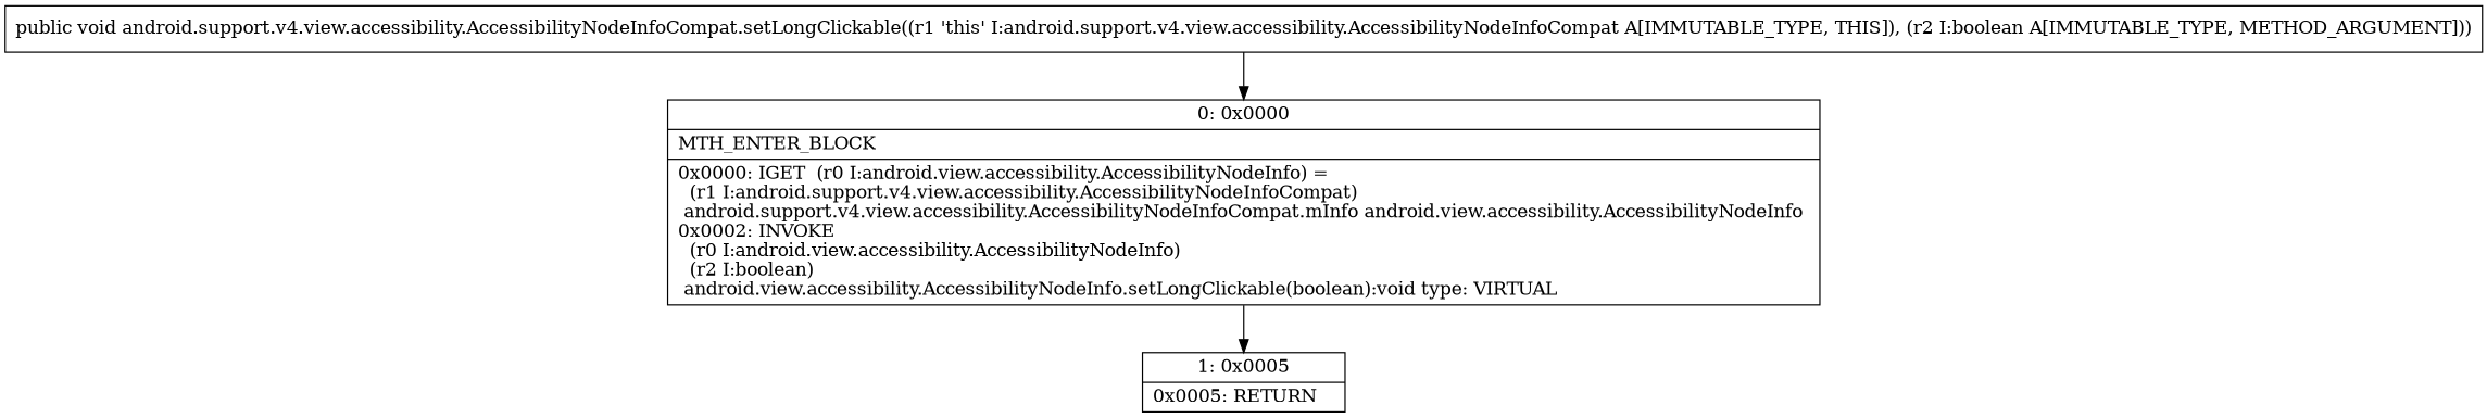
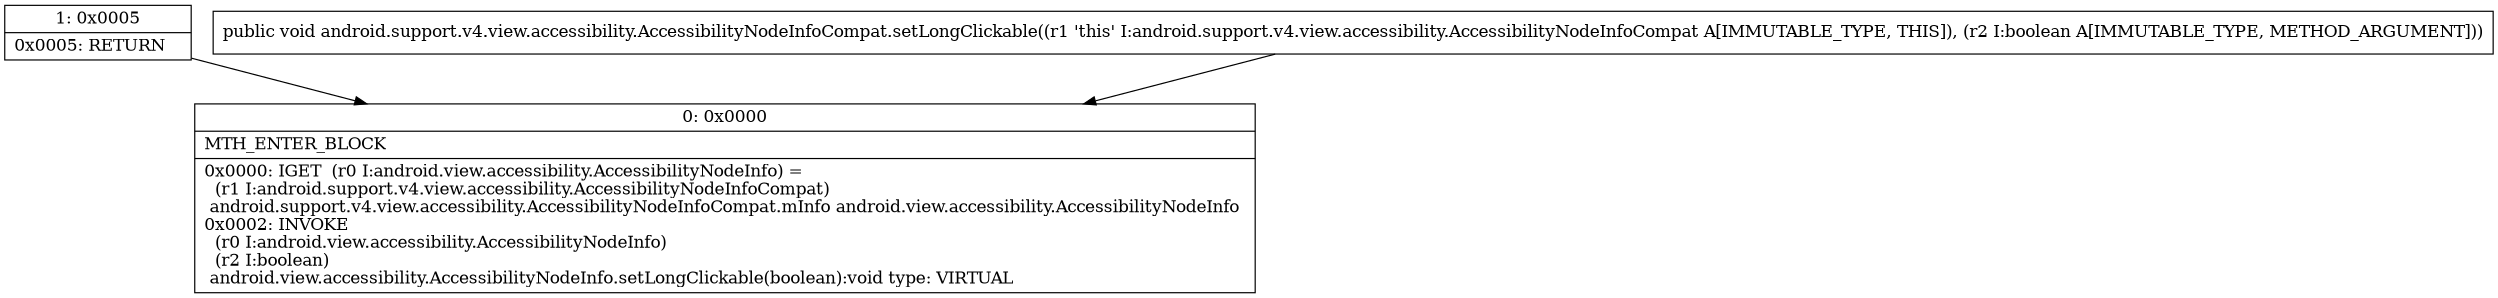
  digraph {
    node [shape=record]
    n1 [label="{0\:\ 0x0000|MTH_ENTER_BLOCK\l|0x0000: IGET  (r0 I:android.view.accessibility.AccessibilityNodeInfo) = \l  (r1 I:android.support.v4.view.accessibility.AccessibilityNodeInfoCompat)\l android.support.v4.view.accessibility.AccessibilityNodeInfoCompat.mInfo android.view.accessibility.AccessibilityNodeInfo \l0x0002: INVOKE  \l  (r0 I:android.view.accessibility.AccessibilityNodeInfo)\l  (r2 I:boolean)\l android.view.accessibility.AccessibilityNodeInfo.setLongClickable(boolean):void type: VIRTUAL \l}"]
    n2 [label="{1\:\ 0x0005|0x0005: RETURN   \l}"]
    n3 [label="{public void android.support.v4.view.accessibility.AccessibilityNodeInfoCompat.setLongClickable((r1 'this' I:android.support.v4.view.accessibility.AccessibilityNodeInfoCompat A[IMMUTABLE_TYPE, THIS]), (r2 I:boolean A[IMMUTABLE_TYPE, METHOD_ARGUMENT])) }"]
-   n1 -> n2
+   n2 -> n1
    n3 -> n1
  }
